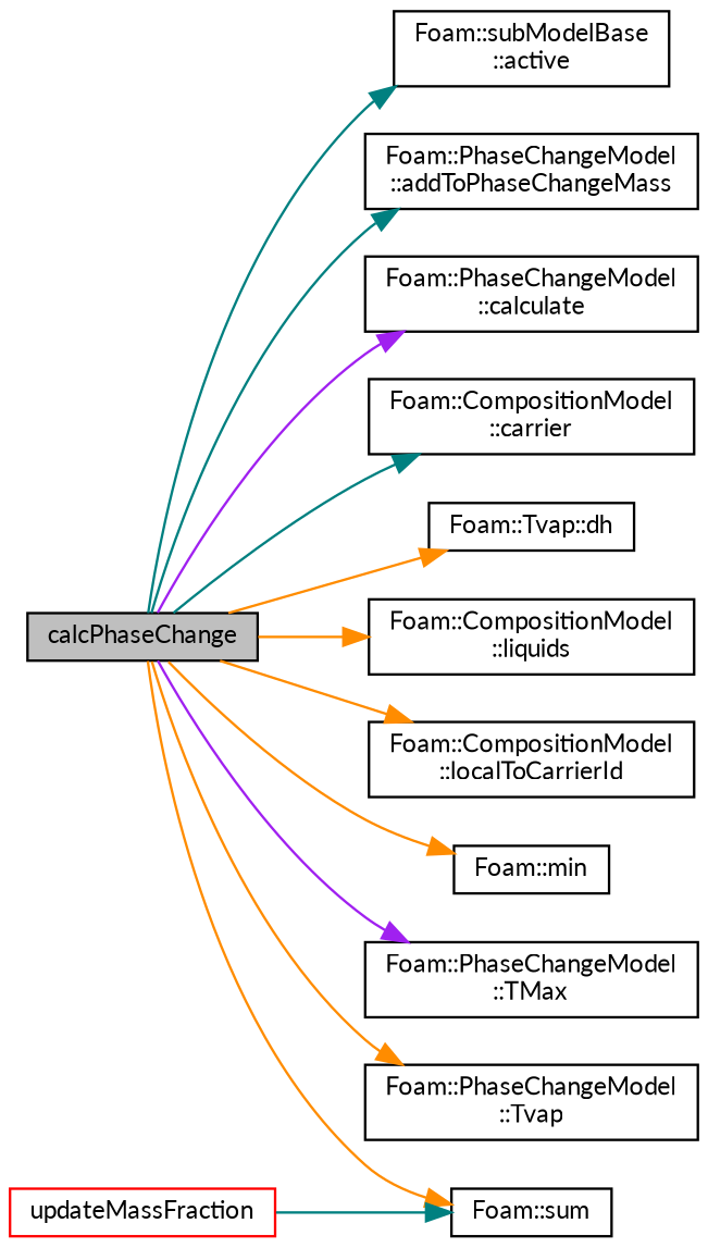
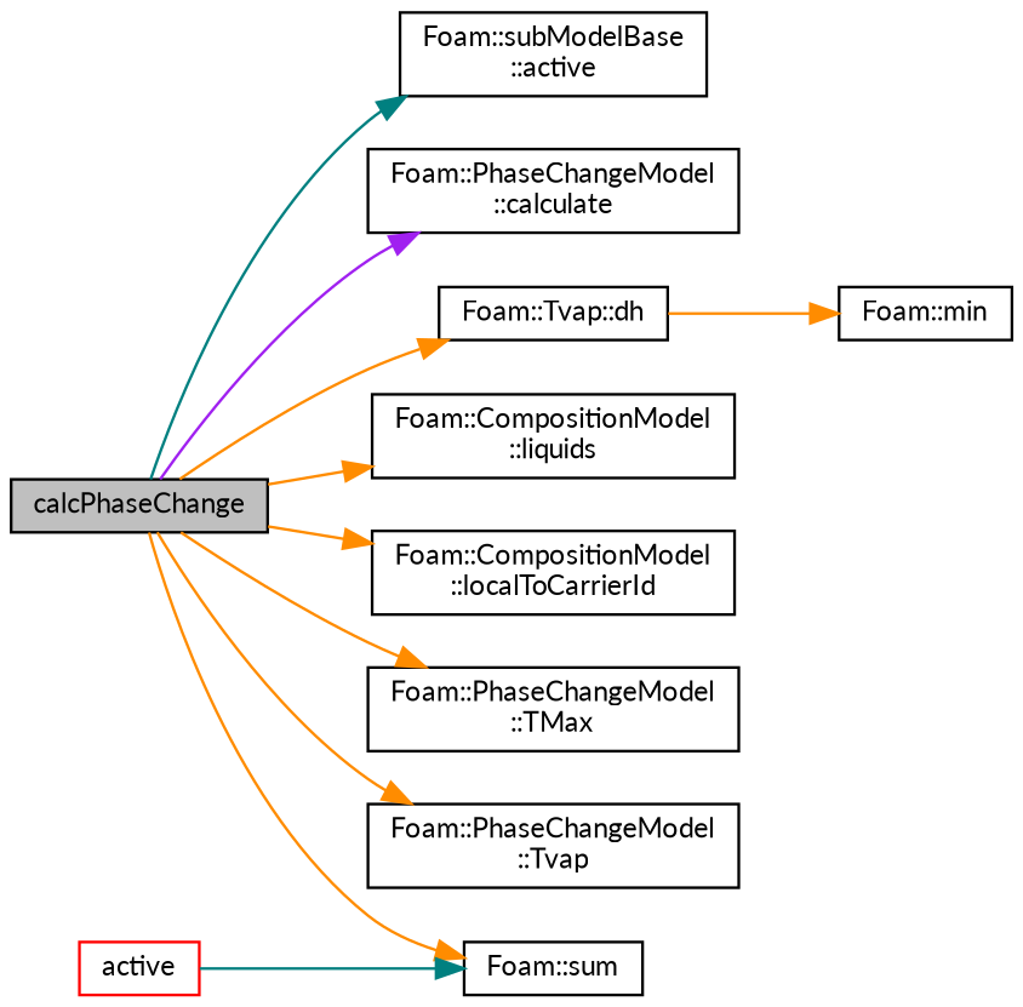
  digraph {
    fontname=Lato
    rankdir=LR
    node [color=black fontname=Lato fontsize=10 shape=record]
    edge [color=darkorange fontname=Lato fontsize=10 labelfontname=Helvetica labelfontsize=10 style=solid]
    n1 [fillcolor=grey75 fontcolor=black height=0.2 label=calcPhaseChange style=filled width=0.4]
    n2 [height=0.2 label="Foam::subModelBase\l::active" width=0.4]
-   n3 [height=0.2 label="Foam::PhaseChangeModel\l::addToPhaseChangeMass" width=0.4]
    n4 [height=0.2 label="Foam::PhaseChangeModel\l::calculate" width=0.4]
-   n5 [height=0.2 label="Foam::CompositionModel\l::carrier" width=0.4]
    n6 [height=0.2 label="Foam::Tvap::dh" width=0.4]
    n7 [height=0.2 label="Foam::CompositionModel\l::liquids" width=0.4]
    n8 [height=0.2 label="Foam::CompositionModel\l::localToCarrierId" width=0.4]
    n9 [height=0.2 label="Foam::min" width=0.4]
    n10 [height=0.2 label="Foam::sum" width=0.4]
    n11 [height=0.2 label="Foam::PhaseChangeModel\l::TMax" width=0.4]
    n12 [height=0.2 label="Foam::PhaseChangeModel\l::Tvap" width=0.4]
-   n13 [color=red height=0.2 label=updateMassFraction width=0.4]
+   n13 [color=red height=0.2 label=active width=0.4]
    n1 -> n2 [color=teal]
-   n1 -> n3 [color=teal]
    n1 -> n4 [color=purple]
-   n1 -> n5 [color=teal]
    n1 -> n6
    n1 -> n7
    n1 -> n8
-   n1 -> n9
+   n6 -> n9
    n1 -> n10
-   n1 -> n11 [color=purple]
+   n1 -> n11
    n1 -> n12
    n13 -> n10 [color=teal]
  }
